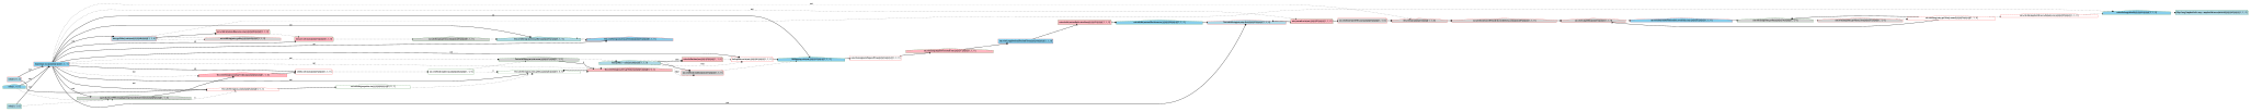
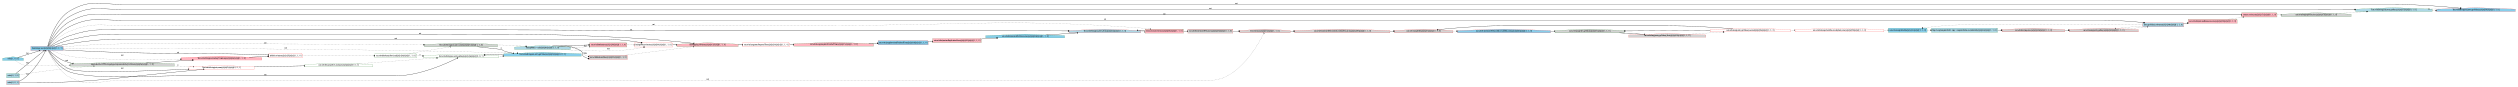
  digraph {
    fontname="PT Serif"
    rankdir=LR
    node [color=darkgreen fillcolor=lightgrey fontname="PT Serif" shape=house style=filled]
    edge [arrowhead=tee fontname="PT Serif" style=bold]
    n1 [fillcolor=skyblue label="write['1', '0', '0']"]
    n2 [label="super.edu.fdu.CPPDG.tinypdg.pe.ExpressionInfo@11d22out@@@3@@@['1', '1', '0']"]
    n3 [color=red fillcolor=skyblue label="DataOutput out@@@2@@@['1', '1', '1']" shape=note]
    n4 [color=red fillcolor=white label="Text.writeString(out,name)@@@3@@@['0', '0', '1']"]
    n5 [color=red fillcolor=lightpink label="Text.writeString(out,backupTimestamp)@@@4@@@['1', '1', '0']"]
    n6 [fillcolor=lightpink label="resource.write(out)@@@51@@@['0', '1', '0']" shape=note]
    n7 [color=red fillcolor=lightblue label="Text.writeString(out,entry.first)@@@22@@@['1', '1', '0']"]
    n8 [fillcolor=lightpink label="entry.second.write(out)@@@23@@@['1', '1', '0']" shape=note]
    n9 [label="Text.writeString(out,state.name())@@@7@@@['1', '1', '0']"]
    n10 [fillcolor=white label="Text.writeString(out,entry.getKey())@@@6@@@['0', '0', '1']"]
-   n11 [fillcolor=lightpink label="Text.writeString(out,entry.getValue())@@@7@@@['0', '0', '1']"]
+   n11 [fillcolor=skyblue label="Text.writeString(out,entry.getValue())@@@7@@@['0', '0', '1']"]
    n12 [color=red fillcolor=white label="jobInfo.write(out)@@@5@@@['1', '1', '0']" shape=note]
    n13 [color=red label="tbl.write(out)@@@27@@@['1', '1', '0']"]
    n14 [color=red fillcolor=lightblue label="entry.getValue().write(out)@@@46@@@['1', '1', '0']" shape=note]
-   n15 [fillcolor=skyblue label="fileMapping.write(out)@@@15@@@['1', '1', '0']"]
+   n15 [fillcolor=lightpink label="fileMapping.write(out)@@@15@@@['1', '1', '0']"]
    n16 [fillcolor=lightblue label="Text.writeString(out,entry.getKey())@@@55@@@['0', '1', '0']"]
    n17 [color=red fillcolor=white label="backupMeta.write(out)@@@10@@@['1', '1', '0']" shape=note]
    n18 [color=red fillcolor=skyblue label="Text.writeString(out,entry.getValue())@@@56@@@['0', '1', '0']"]
    n19 [color=red fillcolor=white label="out.writeLong(entry.getValue().second)@@@36@@@['1', '1', '0']"]
    n20 [color=red label="out.writeLong(tblId)@@@31@@@['1', '1', '0']"]
    n21 [color=red fillcolor=white label="out.writeInt(snapshotInfos.rowKeySet().size())@@@39@@@['1', '1', '0']"]
    n22 [label="out.writeLong(entry.getKey())@@@34@@@['1', '1', '0']"]
    n23 [color=red fillcolor=skyblue label="out.writeInt(restoredVersionInfo.row(tblId).size())@@@32@@@['1', '1', '0']"]
-   n24 [fillcolor=skyblue label="out.writeLong(tabletId)@@@41@@@['1', '1', '0']"]
+   n24 [fillcolor=skyblue label="out.writeLong(tabletId)@@@41@@@['1', '1', '0']" shape=note]
    n25 [color=red label="out.writeLong(entry.getValue().first)@@@35@@@['1', '1', '0']"]
    n26 [label="out.writeInt(properties.size())@@@53@@@['0', '1', '0']"]
    n27 [color=red label="out.writeInt(restoredVersionInfo.rowKeySet().size())@@@29@@@['1', '1', '0']"]
    n28 [color=red label="out.writeInt(restoredTbls.size())@@@25@@@['1', '1', '0']" shape=note]
    n29 [fillcolor=white label="out.writeInt(properties.size())@@@4@@@['0', '0', '1']"]
    n30 [fillcolor=white label="out.writeBoolean(allowLoad)@@@6@@@['1', '1', '0']" shape=note]
    n31 [fillcolor=lightblue label="backupMeta != null@@@8@@@['1', '1', '0']"]
    n32 [color=red fillcolor=skyblue label="out.writeLong(downloadFinishedTime)@@@18@@@['1', '1', '0']" shape=note]
    n33 [fillcolor=lightpink label="out.writeInt(restoreReplicationNum)@@@19@@@['1', '1', '0']" shape=note]
    n34 [fillcolor=skyblue label="out.writeInt(restoredPartitions.size())@@@20@@@['1', '1', '0']"]
    n35 [color=red fillcolor=lightblue label="write['0', '0', '1']" shape=note]
    n36 [fillcolor=lightblue label="write['0', '1', '0']" shape=note]
    n37 [color=red label="out.writeLong(entry.getKey())@@@45@@@['1', '1', '0']"]
    n38 [fillcolor=lightpink label="out.writeInt(restoredResources.size())@@@49@@@['0', '1', '0']" shape=note]
    n39 [color=red label="out.writeBoolean(false)@@@13@@@['1', '1', '0']" shape=note]
    n40 [color=red fillcolor=white label="out.writeLong(metaPreparedTime)@@@16@@@['1', '1', '0']" shape=note]
+   n41 [color=red label="out.writeInt(map.size())@@@43@@@['1', '1', '0']"]
    n42 [fillcolor=lightpink label="out.writeLong(snapshotFinishedTime)@@@17@@@['1', '1', '0']"]
    n43 [fillcolor=lightpink label="out.writeBoolean(true)@@@9@@@['1', '1', '0']" shape=note]
    n44 [fillcolor=lightblue label="Map<Long,SnapshotInfo> map = snapshotInfos.row(tabletId)@@@42@@@['1', '1', '0']" shape=note]
    n1 -> n2 [style=dashed]
    n1 -> n3 [label=true]
    n2 -> n4 [label=0 style=dashed]
    n2 -> n5 [arrowhead=box]
    n3 -> n2 [label=out]
    n3 -> n4 [label=out]
    n3 -> n5 [arrowhead=box label=out style=dashed]
    n3 -> n6 [label=out]
    n3 -> n7 [arrowhead=box label=out]
    n3 -> n8 [label=out style=dashed]
    n3 -> n9 [arrowhead=box label=out style=dashed]
    n3 -> n10 [label=out]
    n3 -> n11 [arrowhead=box label=out style=dashed]
    n3 -> n12 [label=out]
    n3 -> n13 [label=out style=dashed]
    n3 -> n14 [arrowhead=box label=out]
    n3 -> n15 [label=out]
    n3 -> n16 [arrowhead=box label=out]
    n3 -> n17 [arrowhead=box label=out]
    n3 -> n18 [arrowhead=box label=out]
    n4 -> n29
    n5 -> n12 [arrowhead=box]
    n6 -> n26 [style=dashed]
    n7 -> n8 [style=dashed]
    n8 -> n7
    n8 -> n28
    n9 -> n11 [label=0]
    n9 -> n31 [arrowhead=box style=dashed]
    n10 -> n11 [arrowhead=box style=dashed]
    n11 -> n10 [arrowhead=box]
    n12 -> n30 [arrowhead=box style=dashed]
    n13 -> n27 [arrowhead=box]
    n14 -> n24 [arrowhead=box style=dashed]
    n14 -> n37 [style=dashed]
    n14 -> n38 [arrowhead=box]
    n15 -> n40
    n16 -> n18 [arrowhead=box style=dashed]
    n17 -> n15
    n18 -> n16 [style=dashed]
    n19 -> n20
    n19 -> n21 [style=dashed]
    n19 -> n22 [arrowhead=box]
    n20 -> n23 [arrowhead=box style=dashed]
    n21 -> n24 [style=dashed]
-   n22 -> n25 [style=dashed]
+   n22 -> n25
    n23 -> n22
    n24 -> n44 [arrowhead=box style=dashed]
    n25 -> n19 [arrowhead=box style=dashed]
    n26 -> n16 [arrowhead=box style=dashed]
    n27 -> n20 [arrowhead=box]
    n28 -> n13 [arrowhead=box]
    n29 -> n10 [arrowhead=box style=dashed]
    n30 -> n9 [style=dashed]
    n30 -> n10 [arrowhead=box label=0 style=dashed]
    n31 -> n17 [arrowhead=box label=true style=dashed]
    n31 -> n39 [arrowhead=box label=false style=dashed]
    n31 -> n39 [arrowhead=box]
    n31 -> n43 [label=true style=dashed]
    n31 -> n43 [arrowhead=box]
    n32 -> n33
    n33 -> n34 [arrowhead=box]
    n34 -> n7
    n35 -> n3 [label=true]
    n35 -> n4
    n36 -> n2 [style=dashed]
    n36 -> n3 [label=true]
    n37 -> n14 [style=dashed]
    n38 -> n6 [style=dashed]
    n39 -> n15 [style=dashed]
    n40 -> n42
+   n41 -> n37 [arrowhead=box]
    n42 -> n32 [arrowhead=box]
    n43 -> n17 [style=dashed]
+   n44 -> n41 [arrowhead=box]
  }
